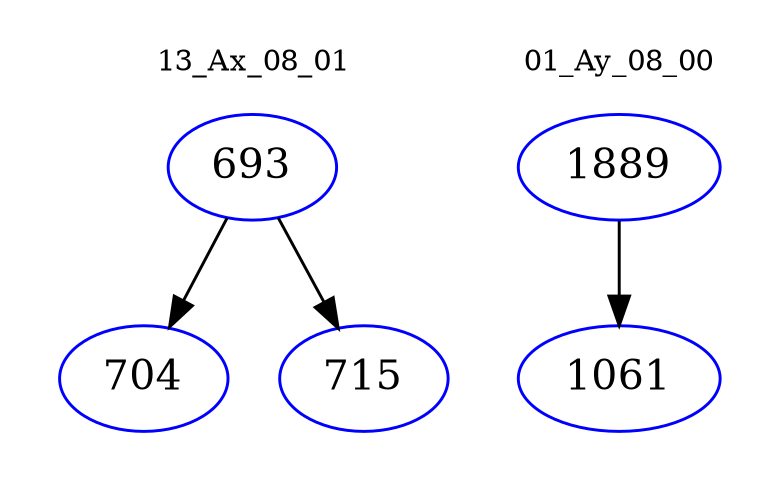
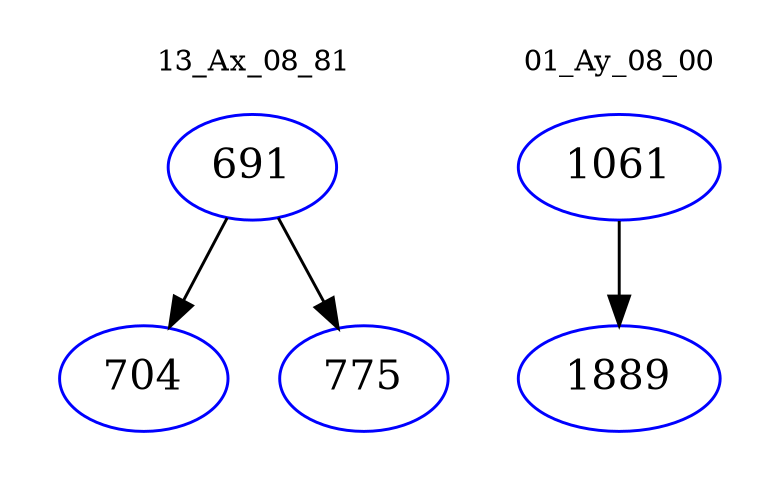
  digraph {
    fontname="DejaVu Serif"
    node [color=blue fontname="DejaVu Serif"]
    edge [color=black fontname="DejaVu Serif"]
-   n1 [label=693]
+   n1 [label=691]
    n2 [label=704]
-   n3 [label=715]
+   n3 [label=775]
    n4 [label=1061]
    n5 [label=1889]
    subgraph cluster_1 {
      color=white
      fontsize=10
-     label="13_Ax_08_01"
+     label="13_Ax_08_81"
      n1
      n2
      n3
    }
    subgraph cluster_2 {
      color=white
      fontsize=10
      label="01_Ay_08_00"
      n4
      n5
    }
    n1 -> n2
    n1 -> n3
-   n5 -> n4
+   n4 -> n5
  }
